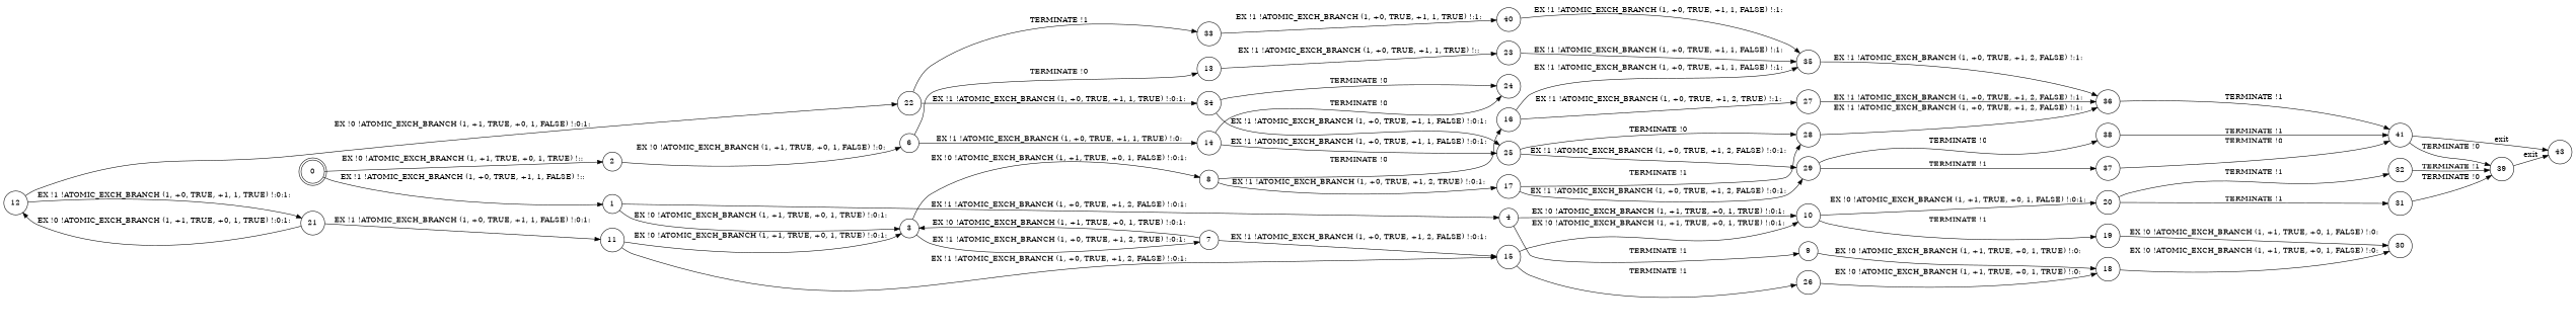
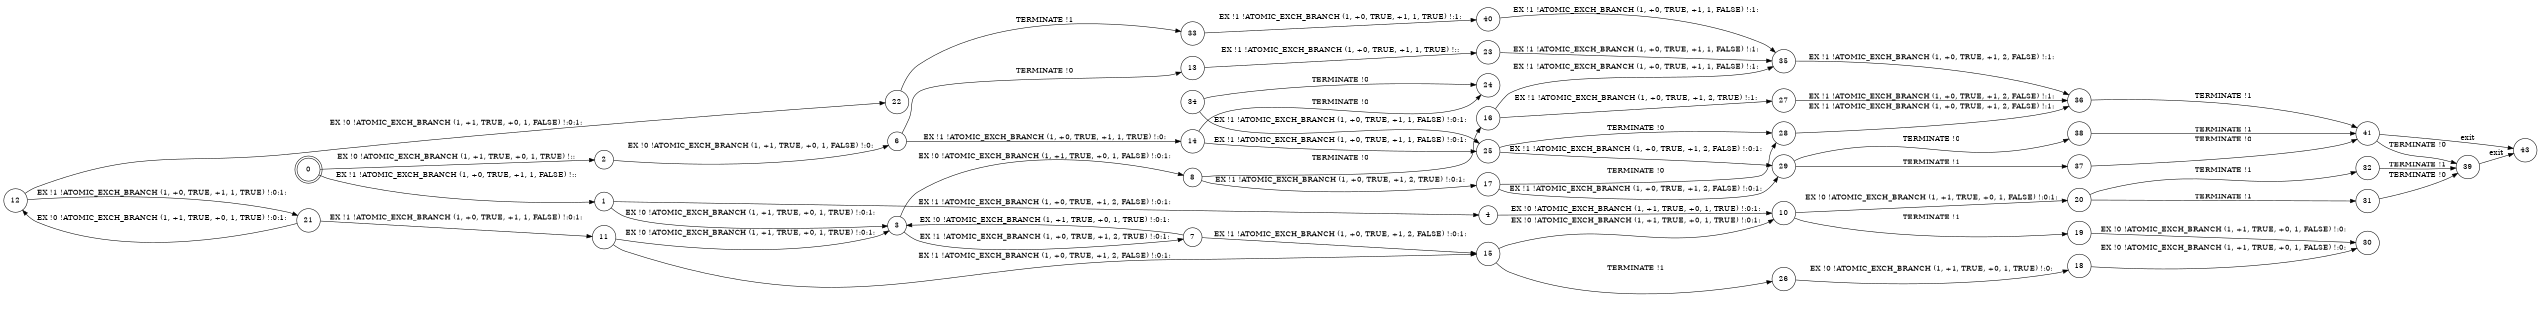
  digraph {
    fontname="DejaVu Serif"
    rankdir=LR
    node [fontname="DejaVu Serif" shape=circle]
    edge [fontname="DejaVu Serif"]
    0 [peripheries=2]
    1
    2
    3
    4
    6
    7
    8
-   9
    10
    13
    14
    15
    16
    17
    18
    19
    20
    11
    12
    21
    22
    23
    24
    25
    26
    27
    35
    28
    29
    30
    31
    32
    33
    34
    36
    37
    38
    39
    40
    41
    n42 [label=43]
    0 -> 1 [label="EX !1 !ATOMIC_EXCH_BRANCH (1, +0, TRUE, +1, 1, FALSE) !::"]
    0 -> 2 [label="EX !0 !ATOMIC_EXCH_BRANCH (1, +1, TRUE, +0, 1, TRUE) !::"]
    1 -> 3 [label="EX !0 !ATOMIC_EXCH_BRANCH (1, +1, TRUE, +0, 1, TRUE) !:0:1:"]
    1 -> 4 [label="EX !1 !ATOMIC_EXCH_BRANCH (1, +0, TRUE, +1, 2, FALSE) !:0:1:"]
    2 -> 6 [label="EX !0 !ATOMIC_EXCH_BRANCH (1, +1, TRUE, +0, 1, FALSE) !:0:"]
    3 -> 7 [label="EX !1 !ATOMIC_EXCH_BRANCH (1, +0, TRUE, +1, 2, TRUE) !:0:1:"]
    3 -> 8 [label="EX !0 !ATOMIC_EXCH_BRANCH (1, +1, TRUE, +0, 1, FALSE) !:0:1:"]
-   4 -> 9 [label="TERMINATE !1"]
    4 -> 10 [label="EX !0 !ATOMIC_EXCH_BRANCH (1, +1, TRUE, +0, 1, TRUE) !:0:1:"]
    6 -> 13 [label="TERMINATE !0"]
    6 -> 14 [label="EX !1 !ATOMIC_EXCH_BRANCH (1, +0, TRUE, +1, 1, TRUE) !:0:"]
    7 -> 3 [label="EX !0 !ATOMIC_EXCH_BRANCH (1, +1, TRUE, +0, 1, TRUE) !:0:1:"]
    7 -> 15 [label="EX !1 !ATOMIC_EXCH_BRANCH (1, +0, TRUE, +1, 2, FALSE) !:0:1:"]
    8 -> 16 [label="TERMINATE !0"]
    8 -> 17 [label="EX !1 !ATOMIC_EXCH_BRANCH (1, +0, TRUE, +1, 2, TRUE) !:0:1:"]
-   9 -> 18 [label="EX !0 !ATOMIC_EXCH_BRANCH (1, +1, TRUE, +0, 1, TRUE) !:0:"]
    10 -> 19 [label="TERMINATE !1"]
    10 -> 20 [label="EX !0 !ATOMIC_EXCH_BRANCH (1, +1, TRUE, +0, 1, FALSE) !:0:1:"]
    13 -> 23 [label="EX !1 !ATOMIC_EXCH_BRANCH (1, +0, TRUE, +1, 1, TRUE) !::"]
    14 -> 24 [label="TERMINATE !0"]
    14 -> 25 [label="EX !1 !ATOMIC_EXCH_BRANCH (1, +0, TRUE, +1, 1, FALSE) !:0:1:"]
    15 -> 10 [label="EX !0 !ATOMIC_EXCH_BRANCH (1, +1, TRUE, +0, 1, TRUE) !:0:1:"]
    15 -> 26 [label="TERMINATE !1"]
    16 -> 27 [label="EX !1 !ATOMIC_EXCH_BRANCH (1, +0, TRUE, +1, 2, TRUE) !:1:"]
    16 -> 35 [label="EX !1 !ATOMIC_EXCH_BRANCH (1, +0, TRUE, +1, 1, FALSE) !:1:"]
-   17 -> 28 [label="TERMINATE !1"]
+   17 -> 28 [label="TERMINATE !0"]
    17 -> 29 [label="EX !1 !ATOMIC_EXCH_BRANCH (1, +0, TRUE, +1, 2, FALSE) !:0:1:"]
    18 -> 30 [label="EX !0 !ATOMIC_EXCH_BRANCH (1, +1, TRUE, +0, 1, FALSE) !:0:"]
    19 -> 30 [label="EX !0 !ATOMIC_EXCH_BRANCH (1, +1, TRUE, +0, 1, FALSE) !:0:"]
    20 -> 31 [label="TERMINATE !1"]
    20 -> 32 [label="TERMINATE !1"]
    11 -> 3 [label="EX !0 !ATOMIC_EXCH_BRANCH (1, +1, TRUE, +0, 1, TRUE) !:0:1:"]
    11 -> 15 [label="EX !1 !ATOMIC_EXCH_BRANCH (1, +0, TRUE, +1, 2, FALSE) !:0:1:"]
    12 -> 21 [label="EX !1 !ATOMIC_EXCH_BRANCH (1, +0, TRUE, +1, 1, TRUE) !:0:1:"]
    12 -> 22 [label="EX !0 !ATOMIC_EXCH_BRANCH (1, +1, TRUE, +0, 1, FALSE) !:0:1:"]
    21 -> 11 [label="EX !1 !ATOMIC_EXCH_BRANCH (1, +0, TRUE, +1, 1, FALSE) !:0:1:"]
    21 -> 12 [label="EX !0 !ATOMIC_EXCH_BRANCH (1, +1, TRUE, +0, 1, TRUE) !:0:1:"]
    22 -> 33 [label="TERMINATE !1"]
-   22 -> 34 [label="EX !1 !ATOMIC_EXCH_BRANCH (1, +0, TRUE, +1, 1, TRUE) !:0:1:"]
    23 -> 35 [label="EX !1 !ATOMIC_EXCH_BRANCH (1, +0, TRUE, +1, 1, FALSE) !:1:"]
    25 -> 28 [label="TERMINATE !0"]
    25 -> 29 [label="EX !1 !ATOMIC_EXCH_BRANCH (1, +0, TRUE, +1, 2, FALSE) !:0:1:"]
    26 -> 18 [label="EX !0 !ATOMIC_EXCH_BRANCH (1, +1, TRUE, +0, 1, TRUE) !:0:"]
    27 -> 36 [label="EX !1 !ATOMIC_EXCH_BRANCH (1, +0, TRUE, +1, 2, FALSE) !:1:"]
    35 -> 36 [label="EX !1 !ATOMIC_EXCH_BRANCH (1, +0, TRUE, +1, 2, FALSE) !:1:"]
    28 -> 36 [label="EX !1 !ATOMIC_EXCH_BRANCH (1, +0, TRUE, +1, 2, FALSE) !:1:"]
    29 -> 37 [label="TERMINATE !1"]
    29 -> 38 [label="TERMINATE !0"]
    31 -> 39 [label="TERMINATE !0"]
    32 -> 39 [label="TERMINATE !1"]
    33 -> 40 [label="EX !1 !ATOMIC_EXCH_BRANCH (1, +0, TRUE, +1, 1, TRUE) !:1:"]
    34 -> 24 [label="TERMINATE !0"]
    34 -> 25 [label="EX !1 !ATOMIC_EXCH_BRANCH (1, +0, TRUE, +1, 1, FALSE) !:0:1:"]
    36 -> 41 [label="TERMINATE !1"]
    37 -> 41 [label="TERMINATE !0"]
    38 -> 41 [label="TERMINATE !1"]
    39 -> n42 [label=exit]
    40 -> 35 [label="EX !1 !ATOMIC_EXCH_BRANCH (1, +0, TRUE, +1, 1, FALSE) !:1:"]
    41 -> 39 [label="TERMINATE !0"]
    41 -> n42 [label=exit]
  }
